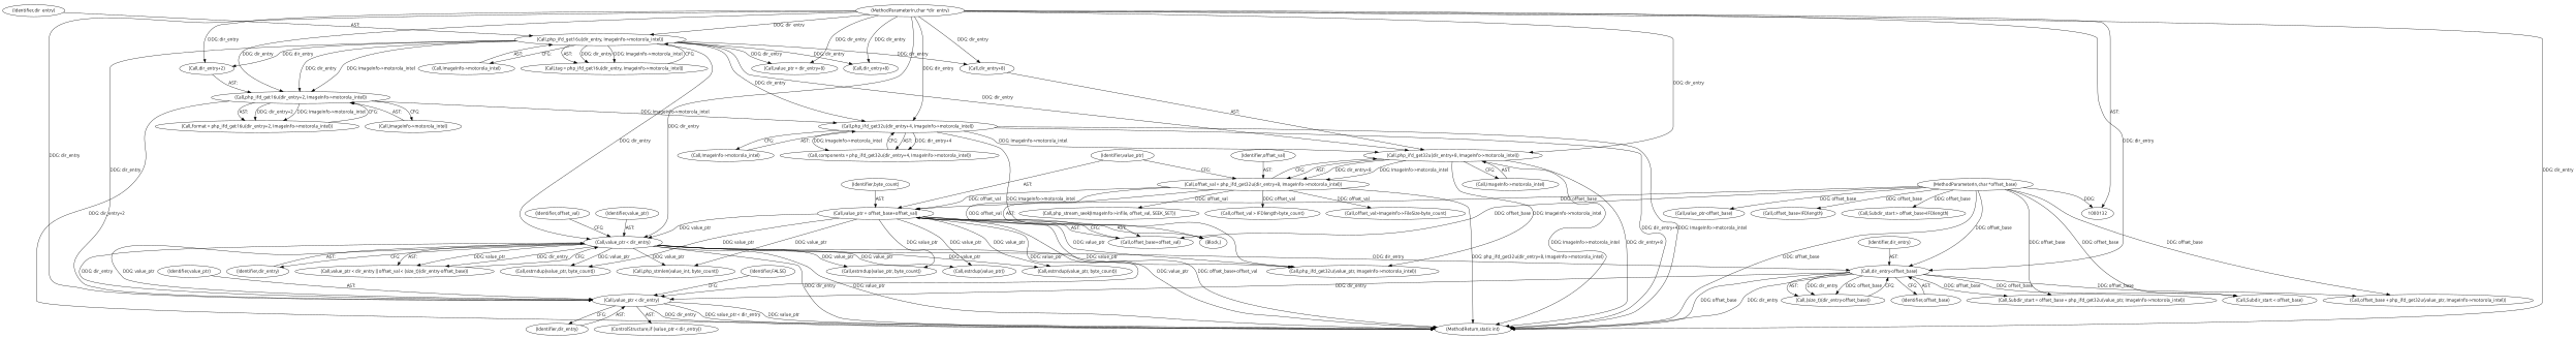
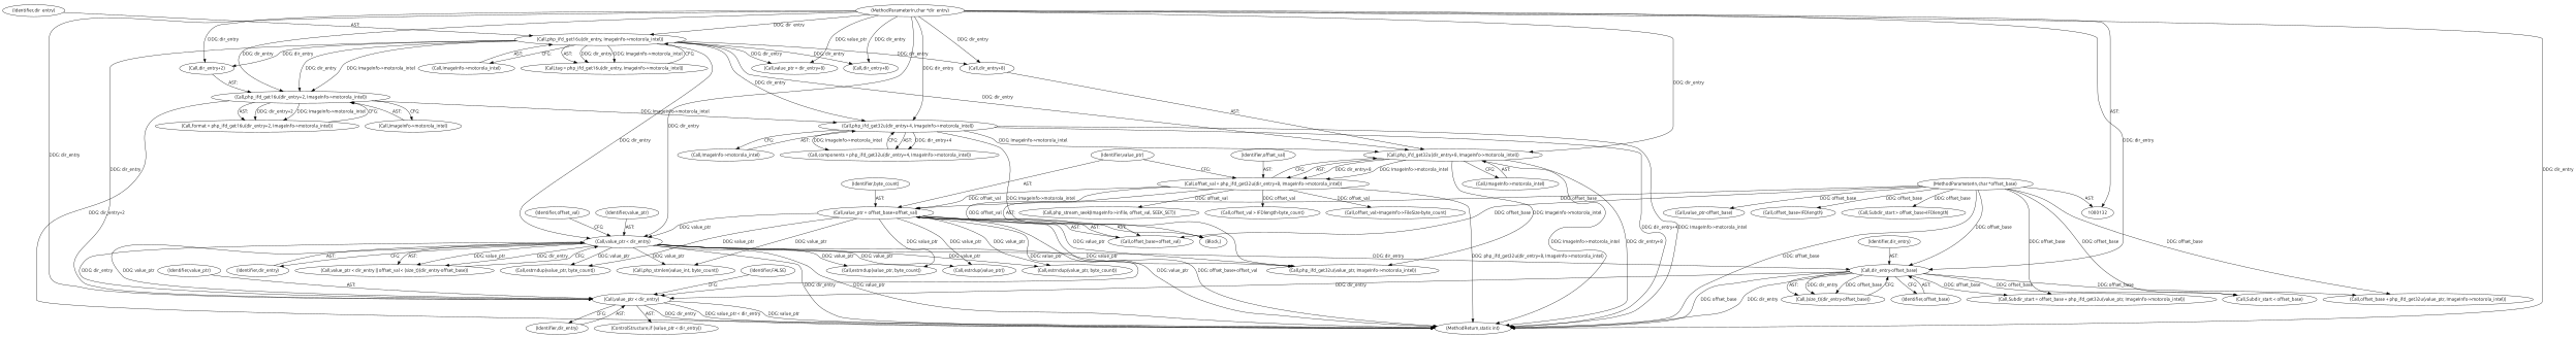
  digraph {
    fontname=Ubuntu
    node [fontname=Ubuntu]
    edge [fontname=Ubuntu]
    n1 [label="(Call,value_ptr < dir_entry)"]
    n2 [label="(ControlStructure,if (value_ptr < dir_entry))"]
    n3 [label="(MethodReturn,static int)"]
    n4 [label="(Identifier,dir_entry)"]
    n5 [label="(Call,value_ptr < dir_entry)"]
    n6 [label="(Call,dir_entry-offset_base)"]
    n7 [label="(Call,php_ifd_get32u(value_ptr, ImageInfo->motorola_intel))"]
    n8 [label="(Call,estrndup(value_ptr, byte_count))"]
    n9 [label="(Call,php_strnlen(value_int, byte_count))"]
    n10 [label="(Call,estrndup(value_ptr, byte_count))"]
    n11 [label="(Call,estrdup(value_ptr))"]
    n12 [label="(Identifier,dir_entry)"]
    n13 [label="(Call,estrndup(value_ptr, byte_count))"]
    n14 [label="(Call,value_ptr < dir_entry || offset_val < (size_t)(dir_entry-offset_base))"]
    n15 [label="(Call,Subdir_start < offset_base)"]
    n16 [label="(Call,offset_base + php_ifd_get32u(value_ptr, ImageInfo->motorola_intel))"]
    n17 [label="(Call,Subdir_start = offset_base + php_ifd_get32u(value_ptr, ImageInfo->motorola_intel))"]
    n18 [label="(Call,(size_t)(dir_entry-offset_base))"]
    n19 [label="(Identifier,offset_base)"]
    n20 [label="(Call,value_ptr = offset_base+offset_val)"]
    n21 [label="(Block,)"]
    n22 [label="(Call,offset_base+offset_val)"]
    n23 [label="(MethodParameterIn,char *offset_base)"]
    n24 [label="(Call,value_ptr-offset_base)"]
    n25 [label="(Call,offset_base+IFDlength)"]
    n26 [label="(Call,Subdir_start > offset_base+IFDlength)"]
    1000132
    n28 [label="(Call,offset_val = php_ifd_get32u(dir_entry+8, ImageInfo->motorola_intel))"]
    n29 [label="(Call,php_ifd_get32u(dir_entry+8, ImageInfo->motorola_intel))"]
    n30 [label="(Call,offset_val>ImageInfo->FileSize-byte_count)"]
    n31 [label="(Call,php_stream_seek(ImageInfo->infile, offset_val, SEEK_SET))"]
    n32 [label="(Call,offset_val > IFDlength-byte_count)"]
    n33 [label="(Call,ImageInfo->motorola_intel)"]
    n34 [label="(MethodParameterIn,char *dir_entry)"]
    n35 [label="(Call,php_ifd_get16u(dir_entry, ImageInfo->motorola_intel))"]
    n36 [label="(Call,php_ifd_get32u(dir_entry+4, ImageInfo->motorola_intel))"]
    n37 [label="(Call,php_ifd_get16u(dir_entry+2, ImageInfo->motorola_intel))"]
    n38 [label="(Call,value_ptr = dir_entry+8)"]
    n39 [label="(Call,dir_entry+2)"]
    n40 [label="(Call,dir_entry+8)"]
    n41 [label="(Call,dir_entry+8)"]
    n42 [label="(Call,ImageInfo->motorola_intel)"]
    n43 [label="(Call,tag = php_ifd_get16u(dir_entry, ImageInfo->motorola_intel))"]
    n44 [label="(Call,ImageInfo->motorola_intel)"]
    n45 [label="(Call,components = php_ifd_get32u(dir_entry+4, ImageInfo->motorola_intel))"]
    n46 [label="(Call,ImageInfo->motorola_intel)"]
    n47 [label="(Call,format = php_ifd_get16u(dir_entry+2, ImageInfo->motorola_intel))"]
    n48 [label="(Identifier,offset_val)"]
    n49 [label="(Identifier,dir_entry)"]
    n50 [label="(Identifier,value_ptr)"]
    n51 [label="(Identifier,value_ptr)"]
    n52 [label="(Identifier,dir_entry)"]
    n53 [label="(Identifier,offset_val)"]
    n54 [label="(Identifier,FALSE)"]
    n55 [label="(Identifier,byte_count)"]
    n56 [label="(Identifier,value_ptr)"]
    n1 -> n2 [label="AST: "]
    n1 -> n3 [label="DDG: value_ptr < dir_entry"]
    n1 -> n3 [label="DDG: value_ptr"]
    n1 -> n3 [label="DDG: dir_entry"]
    n1 -> n4 [label="CFG: "]
    n4 -> n1 [label="AST: "]
    n5 -> n1 [label="DDG: value_ptr"]
    n5 -> n1 [label="DDG: dir_entry"]
    n5 -> n3 [label="DDG: dir_entry"]
    n5 -> n3 [label="DDG: value_ptr"]
    n5 -> n6 [label="DDG: dir_entry"]
    n5 -> n7 [label="DDG: value_ptr"]
    n5 -> n8 [label="DDG: value_ptr"]
    n5 -> n9 [label="DDG: value_ptr"]
    n5 -> n10 [label="DDG: value_ptr"]
    n5 -> n11 [label="DDG: value_ptr"]
    n5 -> n12 [label="CFG: "]
    n5 -> n13 [label="DDG: value_ptr"]
    n5 -> n14 [label="AST: "]
    n5 -> n14 [label="DDG: value_ptr"]
    n5 -> n14 [label="DDG: dir_entry"]
    n6 -> n1 [label="DDG: dir_entry"]
    n6 -> n3 [label="DDG: offset_base"]
    n6 -> n3 [label="DDG: dir_entry"]
    n6 -> n15 [label="DDG: offset_base"]
    n6 -> n16 [label="DDG: offset_base"]
    n6 -> n17 [label="DDG: offset_base"]
    n6 -> n18 [label="AST: "]
    n6 -> n18 [label="DDG: dir_entry"]
    n6 -> n18 [label="DDG: offset_base"]
    n6 -> n19 [label="CFG: "]
    n12 -> n5 [label="AST: "]
    n14 -> n5 [label="CFG: "]
    n18 -> n6 [label="CFG: "]
    n19 -> n6 [label="AST: "]
    n20 -> n1 [label="DDG: value_ptr"]
    n20 -> n3 [label="DDG: offset_base+offset_val"]
    n20 -> n3 [label="DDG: value_ptr"]
    n20 -> n5 [label="DDG: value_ptr"]
    n20 -> n7 [label="DDG: value_ptr"]
    n20 -> n8 [label="DDG: value_ptr"]
    n20 -> n9 [label="DDG: value_ptr"]
    n20 -> n10 [label="DDG: value_ptr"]
    n20 -> n11 [label="DDG: value_ptr"]
    n20 -> n13 [label="DDG: value_ptr"]
    n20 -> n21 [label="AST: "]
-   n20 -> n22 [label="CFG: "]
+   n20 -> n22 [label="AST: "]
    n22 -> n20 [label="AST: "]
    n23 -> n3 [label="DDG: offset_base"]
    n23 -> n6 [label="DDG: offset_base"]
    n23 -> n15 [label="DDG: offset_base"]
    n23 -> n16 [label="DDG: offset_base"]
    n23 -> n17 [label="DDG: offset_base"]
    n23 -> n20 [label="DDG: offset_base"]
    n23 -> n22 [label="DDG: offset_base"]
    n23 -> n24 [label="DDG: offset_base"]
    n23 -> n25 [label="DDG: offset_base"]
    n23 -> n26 [label="DDG: offset_base"]
-   n23 -> 1000132 [label="DDG: "]
+   n23 -> 1000132 [label="AST: "]
    n28 -> n3 [label="DDG: php_ifd_get32u(dir_entry+8, ImageInfo->motorola_intel)"]
    n28 -> n20 [label="DDG: offset_val"]
    n28 -> n21 [label="AST: "]
    n28 -> n22 [label="DDG: offset_val"]
    n28 -> n29 [label="CFG: "]
    n28 -> n30 [label="DDG: offset_val"]
    n28 -> n31 [label="DDG: offset_val"]
    n28 -> n32 [label="DDG: offset_val"]
    n29 -> n3 [label="DDG: ImageInfo->motorola_intel"]
    n29 -> n3 [label="DDG: dir_entry+8"]
    n29 -> n7 [label="DDG: ImageInfo->motorola_intel"]
    n29 -> n28 [label="AST: "]
    n29 -> n28 [label="DDG: dir_entry+8"]
    n29 -> n28 [label="DDG: ImageInfo->motorola_intel"]
    n29 -> n33 [label="CFG: "]
    n33 -> n29 [label="AST: "]
    n34 -> n1 [label="DDG: dir_entry"]
    n34 -> n3 [label="DDG: dir_entry"]
    n34 -> n5 [label="DDG: dir_entry"]
    n34 -> n6 [label="DDG: dir_entry"]
    n34 -> 1000132 [label="AST: "]
    n34 -> n29 [label="DDG: dir_entry"]
    n34 -> n35 [label="DDG: dir_entry"]
    n34 -> n36 [label="DDG: dir_entry"]
    n34 -> n37 [label="DDG: dir_entry"]
-   n34 -> n38 [label="DDG: dir_entry"]
+   n34 -> n38 [label="DDG: value_ptr"]
    n34 -> n39 [label="DDG: dir_entry"]
    n34 -> n40 [label="DDG: dir_entry"]
    n34 -> n41 [label="DDG: dir_entry"]
    n35 -> n1 [label="DDG: dir_entry"]
    n35 -> n5 [label="DDG: dir_entry"]
    n35 -> n29 [label="DDG: dir_entry"]
    n35 -> n36 [label="DDG: dir_entry"]
    n35 -> n37 [label="DDG: dir_entry"]
    n35 -> n37 [label="DDG: ImageInfo->motorola_intel"]
    n35 -> n38 [label="DDG: dir_entry"]
    n35 -> n39 [label="DDG: dir_entry"]
    n35 -> n40 [label="DDG: dir_entry"]
    n35 -> n41 [label="DDG: dir_entry"]
    n35 -> n42 [label="CFG: "]
    n35 -> n43 [label="AST: "]
    n35 -> n43 [label="DDG: dir_entry"]
    n35 -> n43 [label="DDG: ImageInfo->motorola_intel"]
    n36 -> n3 [label="DDG: dir_entry+4"]
    n36 -> n3 [label="DDG: ImageInfo->motorola_intel"]
    n36 -> n7 [label="DDG: ImageInfo->motorola_intel"]
    n36 -> n29 [label="DDG: ImageInfo->motorola_intel"]
    n36 -> n44 [label="CFG: "]
    n36 -> n45 [label="AST: "]
    n36 -> n45 [label="DDG: dir_entry+4"]
    n36 -> n45 [label="DDG: ImageInfo->motorola_intel"]
    n37 -> n3 [label="DDG: dir_entry+2"]
    n37 -> n36 [label="DDG: ImageInfo->motorola_intel"]
    n37 -> n46 [label="CFG: "]
    n37 -> n47 [label="AST: "]
    n37 -> n47 [label="DDG: dir_entry+2"]
    n37 -> n47 [label="DDG: ImageInfo->motorola_intel"]
    n39 -> n37 [label="AST: "]
    n41 -> n29 [label="AST: "]
    n42 -> n35 [label="AST: "]
    n43 -> n35 [label="CFG: "]
    n44 -> n36 [label="AST: "]
    n45 -> n36 [label="CFG: "]
    n46 -> n37 [label="AST: "]
    n47 -> n37 [label="CFG: "]
    n48 -> n5 [label="CFG: "]
    n49 -> n6 [label="AST: "]
    n50 -> n1 [label="AST: "]
    n51 -> n5 [label="AST: "]
    n52 -> n35 [label="AST: "]
    n53 -> n28 [label="AST: "]
    n54 -> n1 [label="CFG: "]
    n55 -> n20 [label="AST: "]
    n56 -> n20 [label="AST: "]
    n56 -> n28 [label="CFG: "]
  }
